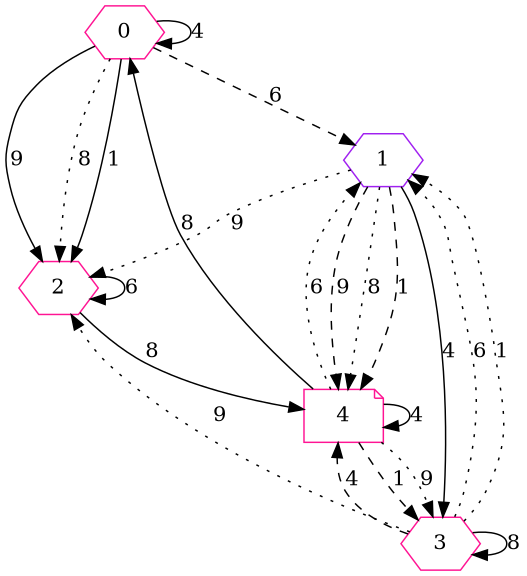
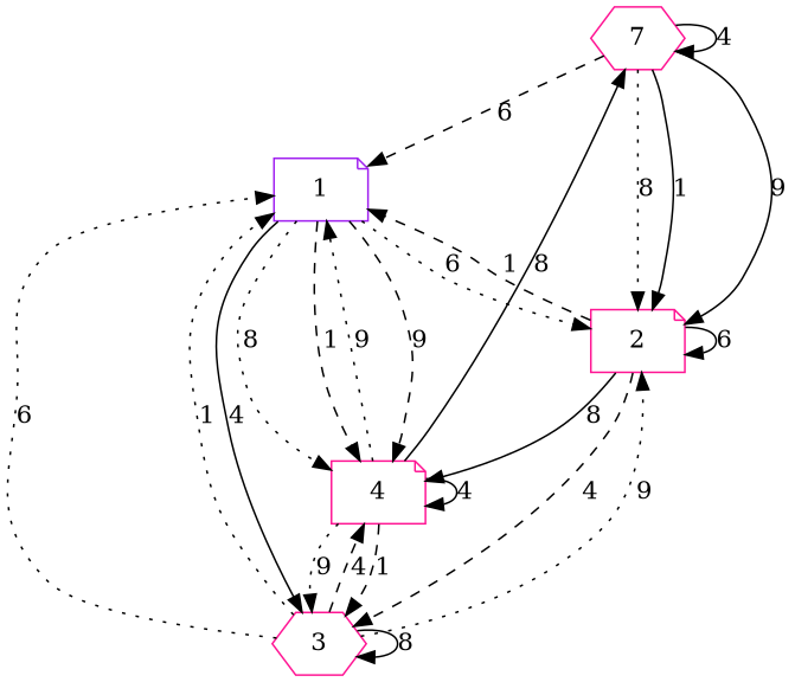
  digraph {
    node [color=deeppink shape=hexagon]
    edge [style=solid]
-   n1 [label=0]
-   n2 [color=purple label=1]
-   n3 [label=2]
+   n1 [label=7]
+   n2 [color=purple label=1 shape=note]
+   n3 [label=2 shape=note]
    n4 [label=3]
    n5 [label=4 shape=note]
    n1 -> n1 [label=4]
    n1 -> n2 [label=6 style=dashed]
    n1 -> n3 [label=9]
    n1 -> n3 [label=8 style=dotted]
    n1 -> n3 [label=1]
-   n2 -> n3 [label=9 style=dotted]
+   n2 -> n3 [label=6 style=dotted]
    n2 -> n4 [label=4]
    n2 -> n5 [label=9 style=dashed]
    n2 -> n5 [label=8 style=dotted]
    n2 -> n5 [label=1 style=dashed]
+   n3 -> n2 [label=1 style=dashed]
    n3 -> n3 [label=6]
+   n3 -> n4 [label=4 style=dashed]
    n3 -> n5 [label=8]
    n4 -> n2 [label=6 style=dotted]
    n4 -> n2 [label=1 style=dotted]
    n4 -> n3 [label=9 style=dotted]
    n4 -> n4 [label=8]
    n4 -> n5 [label=4 style=dashed]
    n5 -> n1 [label=8]
-   n5 -> n2 [label=6 style=dotted]
+   n5 -> n2 [label=9 style=dotted]
    n5 -> n4 [label=9 style=dotted]
    n5 -> n4 [label=1 style=dashed]
    n5 -> n5 [label=4]
  }
